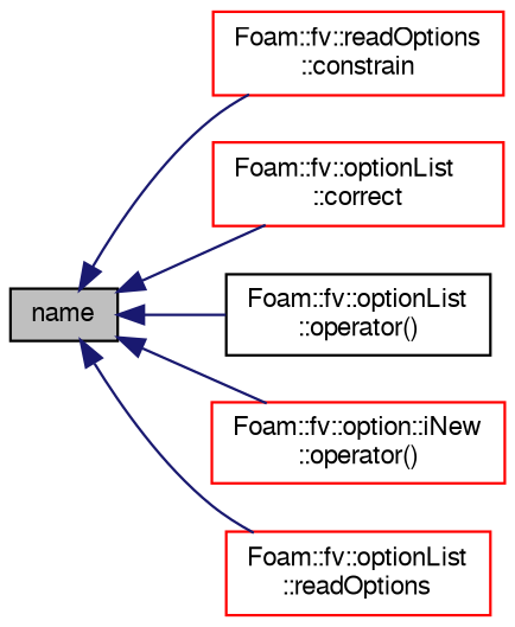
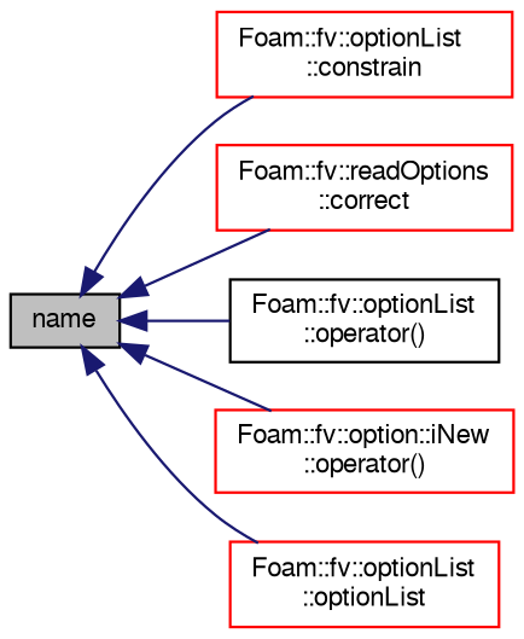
  digraph {
    rankdir=LR
    node [color=red fontname=FreeSans fontsize=10 shape=record]
    edge [color=midnightblue dir=back fontname=FreeSans fontsize=10 labelfontname=FreeSans labelfontsize=10 style=solid]
    n1 [color=black fillcolor=grey75 fontcolor=black height=0.2 label=name style=filled width=0.4]
-   n2 [height=0.2 label="Foam::fv::readOptions\l::constrain" width=0.4]
-   n3 [height=0.2 label="Foam::fv::optionList\l::correct" width=0.4]
+   n2 [height=0.2 label="Foam::fv::optionList\l::constrain" width=0.4]
+   n3 [height=0.2 label="Foam::fv::readOptions\l::correct" width=0.4]
    n4 [color=black height=0.2 label="Foam::fv::optionList\l::operator()" width=0.4]
    n5 [height=0.2 label="Foam::fv::option::iNew\l::operator()" width=0.4]
-   n6 [height=0.2 label="Foam::fv::optionList\l::readOptions" width=0.4]
+   n6 [height=0.2 label="Foam::fv::optionList\l::optionList" width=0.4]
    n1 -> n2
    n1 -> n3
    n1 -> n4
    n1 -> n5
    n1 -> n6
  }
